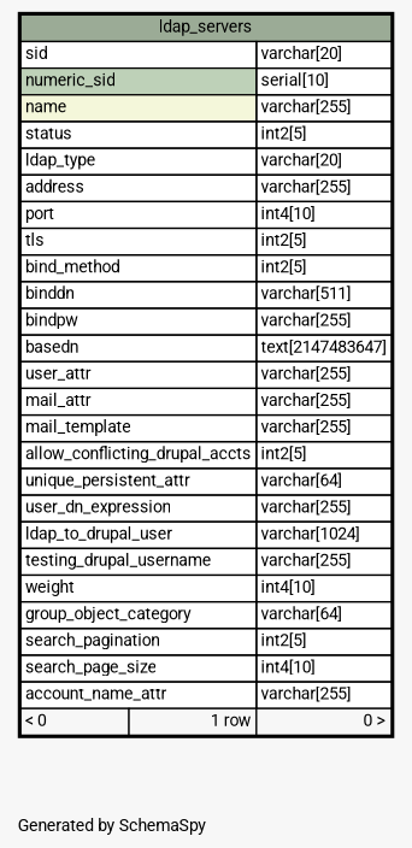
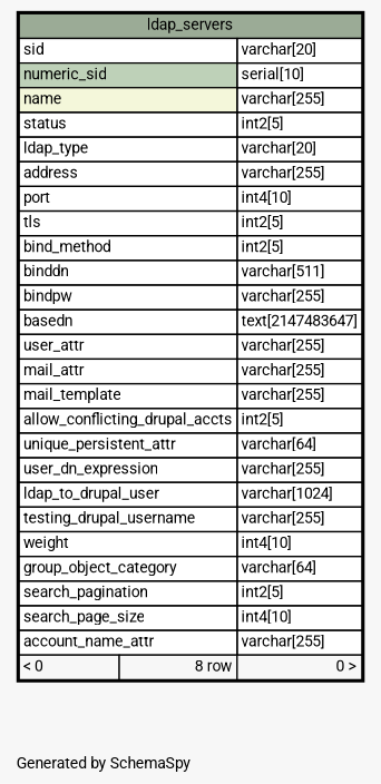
  digraph {
    bgcolor="#f7f7f7"
    fontname=Roboto
    fontsize=11
    label="\nGenerated by SchemaSpy"
    labeljust=l
    nodesep=0.18
    rankdir=RL
    ranksep=0.46
-   n1 [fontname=Roboto fontsize=11 label=<     <TABLE BORDER="2" CELLBORDER="1" CELLSPACING="0" BGCOLOR="#ffffff">       <TR><TD COLSPAN="3" BGCOLOR="#9bab96" ALIGN="CENTER">ldap_servers</TD></TR>       <TR><TD PORT="sid" COLSPAN="2" ALIGN="LEFT">sid</TD><TD PORT="sid.type" ALIGN="LEFT">varchar[20]</TD></TR>       <TR><TD PORT="numeric_sid" COLSPAN="2" BGCOLOR="#bed1b8" ALIGN="LEFT">numeric_sid</TD><TD PORT="numeric_sid.type" ALIGN="LEFT">serial[10]</TD></TR>       <TR><TD PORT="name" COLSPAN="2" BGCOLOR="#f4f7da" ALIGN="LEFT">name</TD><TD PORT="name.type" ALIGN="LEFT">varchar[255]</TD></TR>       <TR><TD PORT="status" COLSPAN="2" ALIGN="LEFT">status</TD><TD PORT="status.type" ALIGN="LEFT">int2[5]</TD></TR>       <TR><TD PORT="ldap_type" COLSPAN="2" ALIGN="LEFT">ldap_type</TD><TD PORT="ldap_type.type" ALIGN="LEFT">varchar[20]</TD></TR>       <TR><TD PORT="address" COLSPAN="2" ALIGN="LEFT">address</TD><TD PORT="address.type" ALIGN="LEFT">varchar[255]</TD></TR>       <TR><TD PORT="port" COLSPAN="2" ALIGN="LEFT">port</TD><TD PORT="port.type" ALIGN="LEFT">int4[10]</TD></TR>       <TR><TD PORT="tls" COLSPAN="2" ALIGN="LEFT">tls</TD><TD PORT="tls.type" ALIGN="LEFT">int2[5]</TD></TR>       <TR><TD PORT="bind_method" COLSPAN="2" ALIGN="LEFT">bind_method</TD><TD PORT="bind_method.type" ALIGN="LEFT">int2[5]</TD></TR>       <TR><TD PORT="binddn" COLSPAN="2" ALIGN="LEFT">binddn</TD><TD PORT="binddn.type" ALIGN="LEFT">varchar[511]</TD></TR>       <TR><TD PORT="bindpw" COLSPAN="2" ALIGN="LEFT">bindpw</TD><TD PORT="bindpw.type" ALIGN="LEFT">varchar[255]</TD></TR>       <TR><TD PORT="basedn" COLSPAN="2" ALIGN="LEFT">basedn</TD><TD PORT="basedn.type" ALIGN="LEFT">text[2147483647]</TD></TR>       <TR><TD PORT="user_attr" COLSPAN="2" ALIGN="LEFT">user_attr</TD><TD PORT="user_attr.type" ALIGN="LEFT">varchar[255]</TD></TR>       <TR><TD PORT="mail_attr" COLSPAN="2" ALIGN="LEFT">mail_attr</TD><TD PORT="mail_attr.type" ALIGN="LEFT">varchar[255]</TD></TR>       <TR><TD PORT="mail_template" COLSPAN="2" ALIGN="LEFT">mail_template</TD><TD PORT="mail_template.type" ALIGN="LEFT">varchar[255]</TD></TR>       <TR><TD PORT="allow_conflicting_drupal_accts" COLSPAN="2" ALIGN="LEFT">allow_conflicting_drupal_accts</TD><TD PORT="allow_conflicting_drupal_accts.type" ALIGN="LEFT">int2[5]</TD></TR>       <TR><TD PORT="unique_persistent_attr" COLSPAN="2" ALIGN="LEFT">unique_persistent_attr</TD><TD PORT="unique_persistent_attr.type" ALIGN="LEFT">varchar[64]</TD></TR>       <TR><TD PORT="user_dn_expression" COLSPAN="2" ALIGN="LEFT">user_dn_expression</TD><TD PORT="user_dn_expression.type" ALIGN="LEFT">varchar[255]</TD></TR>       <TR><TD PORT="ldap_to_drupal_user" COLSPAN="2" ALIGN="LEFT">ldap_to_drupal_user</TD><TD PORT="ldap_to_drupal_user.type" ALIGN="LEFT">varchar[1024]</TD></TR>       <TR><TD PORT="testing_drupal_username" COLSPAN="2" ALIGN="LEFT">testing_drupal_username</TD><TD PORT="testing_drupal_username.type" ALIGN="LEFT">varchar[255]</TD></TR>       <TR><TD PORT="weight" COLSPAN="2" ALIGN="LEFT">weight</TD><TD PORT="weight.type" ALIGN="LEFT">int4[10]</TD></TR>       <TR><TD PORT="group_object_category" COLSPAN="2" ALIGN="LEFT">group_object_category</TD><TD PORT="group_object_category.type" ALIGN="LEFT">varchar[64]</TD></TR>       <TR><TD PORT="search_pagination" COLSPAN="2" ALIGN="LEFT">search_pagination</TD><TD PORT="search_pagination.type" ALIGN="LEFT">int2[5]</TD></TR>       <TR><TD PORT="search_page_size" COLSPAN="2" ALIGN="LEFT">search_page_size</TD><TD PORT="search_page_size.type" ALIGN="LEFT">int4[10]</TD></TR>       <TR><TD PORT="account_name_attr" COLSPAN="2" ALIGN="LEFT">account_name_attr</TD><TD PORT="account_name_attr.type" ALIGN="LEFT">varchar[255]</TD></TR>       <TR><TD ALIGN="LEFT" BGCOLOR="#f7f7f7">&lt; 0</TD><TD ALIGN="RIGHT" BGCOLOR="#f7f7f7">1 row</TD><TD ALIGN="RIGHT" BGCOLOR="#f7f7f7">0 &gt;</TD></TR>     </TABLE>> shape=plaintext]
+   n1 [fontname=Roboto fontsize=11 label=<     <TABLE BORDER="2" CELLBORDER="1" CELLSPACING="0" BGCOLOR="#ffffff">       <TR><TD COLSPAN="3" BGCOLOR="#9bab96" ALIGN="CENTER">ldap_servers</TD></TR>       <TR><TD PORT="sid" COLSPAN="2" ALIGN="LEFT">sid</TD><TD PORT="sid.type" ALIGN="LEFT">varchar[20]</TD></TR>       <TR><TD PORT="numeric_sid" COLSPAN="2" BGCOLOR="#bed1b8" ALIGN="LEFT">numeric_sid</TD><TD PORT="numeric_sid.type" ALIGN="LEFT">serial[10]</TD></TR>       <TR><TD PORT="name" COLSPAN="2" BGCOLOR="#f4f7da" ALIGN="LEFT">name</TD><TD PORT="name.type" ALIGN="LEFT">varchar[255]</TD></TR>       <TR><TD PORT="status" COLSPAN="2" ALIGN="LEFT">status</TD><TD PORT="status.type" ALIGN="LEFT">int2[5]</TD></TR>       <TR><TD PORT="ldap_type" COLSPAN="2" ALIGN="LEFT">ldap_type</TD><TD PORT="ldap_type.type" ALIGN="LEFT">varchar[20]</TD></TR>       <TR><TD PORT="address" COLSPAN="2" ALIGN="LEFT">address</TD><TD PORT="address.type" ALIGN="LEFT">varchar[255]</TD></TR>       <TR><TD PORT="port" COLSPAN="2" ALIGN="LEFT">port</TD><TD PORT="port.type" ALIGN="LEFT">int4[10]</TD></TR>       <TR><TD PORT="tls" COLSPAN="2" ALIGN="LEFT">tls</TD><TD PORT="tls.type" ALIGN="LEFT">int2[5]</TD></TR>       <TR><TD PORT="bind_method" COLSPAN="2" ALIGN="LEFT">bind_method</TD><TD PORT="bind_method.type" ALIGN="LEFT">int2[5]</TD></TR>       <TR><TD PORT="binddn" COLSPAN="2" ALIGN="LEFT">binddn</TD><TD PORT="binddn.type" ALIGN="LEFT">varchar[511]</TD></TR>       <TR><TD PORT="bindpw" COLSPAN="2" ALIGN="LEFT">bindpw</TD><TD PORT="bindpw.type" ALIGN="LEFT">varchar[255]</TD></TR>       <TR><TD PORT="basedn" COLSPAN="2" ALIGN="LEFT">basedn</TD><TD PORT="basedn.type" ALIGN="LEFT">text[2147483647]</TD></TR>       <TR><TD PORT="user_attr" COLSPAN="2" ALIGN="LEFT">user_attr</TD><TD PORT="user_attr.type" ALIGN="LEFT">varchar[255]</TD></TR>       <TR><TD PORT="mail_attr" COLSPAN="2" ALIGN="LEFT">mail_attr</TD><TD PORT="mail_attr.type" ALIGN="LEFT">varchar[255]</TD></TR>       <TR><TD PORT="mail_template" COLSPAN="2" ALIGN="LEFT">mail_template</TD><TD PORT="mail_template.type" ALIGN="LEFT">varchar[255]</TD></TR>       <TR><TD PORT="allow_conflicting_drupal_accts" COLSPAN="2" ALIGN="LEFT">allow_conflicting_drupal_accts</TD><TD PORT="allow_conflicting_drupal_accts.type" ALIGN="LEFT">int2[5]</TD></TR>       <TR><TD PORT="unique_persistent_attr" COLSPAN="2" ALIGN="LEFT">unique_persistent_attr</TD><TD PORT="unique_persistent_attr.type" ALIGN="LEFT">varchar[64]</TD></TR>       <TR><TD PORT="user_dn_expression" COLSPAN="2" ALIGN="LEFT">user_dn_expression</TD><TD PORT="user_dn_expression.type" ALIGN="LEFT">varchar[255]</TD></TR>       <TR><TD PORT="ldap_to_drupal_user" COLSPAN="2" ALIGN="LEFT">ldap_to_drupal_user</TD><TD PORT="ldap_to_drupal_user.type" ALIGN="LEFT">varchar[1024]</TD></TR>       <TR><TD PORT="testing_drupal_username" COLSPAN="2" ALIGN="LEFT">testing_drupal_username</TD><TD PORT="testing_drupal_username.type" ALIGN="LEFT">varchar[255]</TD></TR>       <TR><TD PORT="weight" COLSPAN="2" ALIGN="LEFT">weight</TD><TD PORT="weight.type" ALIGN="LEFT">int4[10]</TD></TR>       <TR><TD PORT="group_object_category" COLSPAN="2" ALIGN="LEFT">group_object_category</TD><TD PORT="group_object_category.type" ALIGN="LEFT">varchar[64]</TD></TR>       <TR><TD PORT="search_pagination" COLSPAN="2" ALIGN="LEFT">search_pagination</TD><TD PORT="search_pagination.type" ALIGN="LEFT">int2[5]</TD></TR>       <TR><TD PORT="search_page_size" COLSPAN="2" ALIGN="LEFT">search_page_size</TD><TD PORT="search_page_size.type" ALIGN="LEFT">int4[10]</TD></TR>       <TR><TD PORT="account_name_attr" COLSPAN="2" ALIGN="LEFT">account_name_attr</TD><TD PORT="account_name_attr.type" ALIGN="LEFT">varchar[255]</TD></TR>       <TR><TD ALIGN="LEFT" BGCOLOR="#f7f7f7">&lt; 0</TD><TD ALIGN="RIGHT" BGCOLOR="#f7f7f7">8 row</TD><TD ALIGN="RIGHT" BGCOLOR="#f7f7f7">0 &gt;</TD></TR>     </TABLE>> shape=plaintext]
  }
